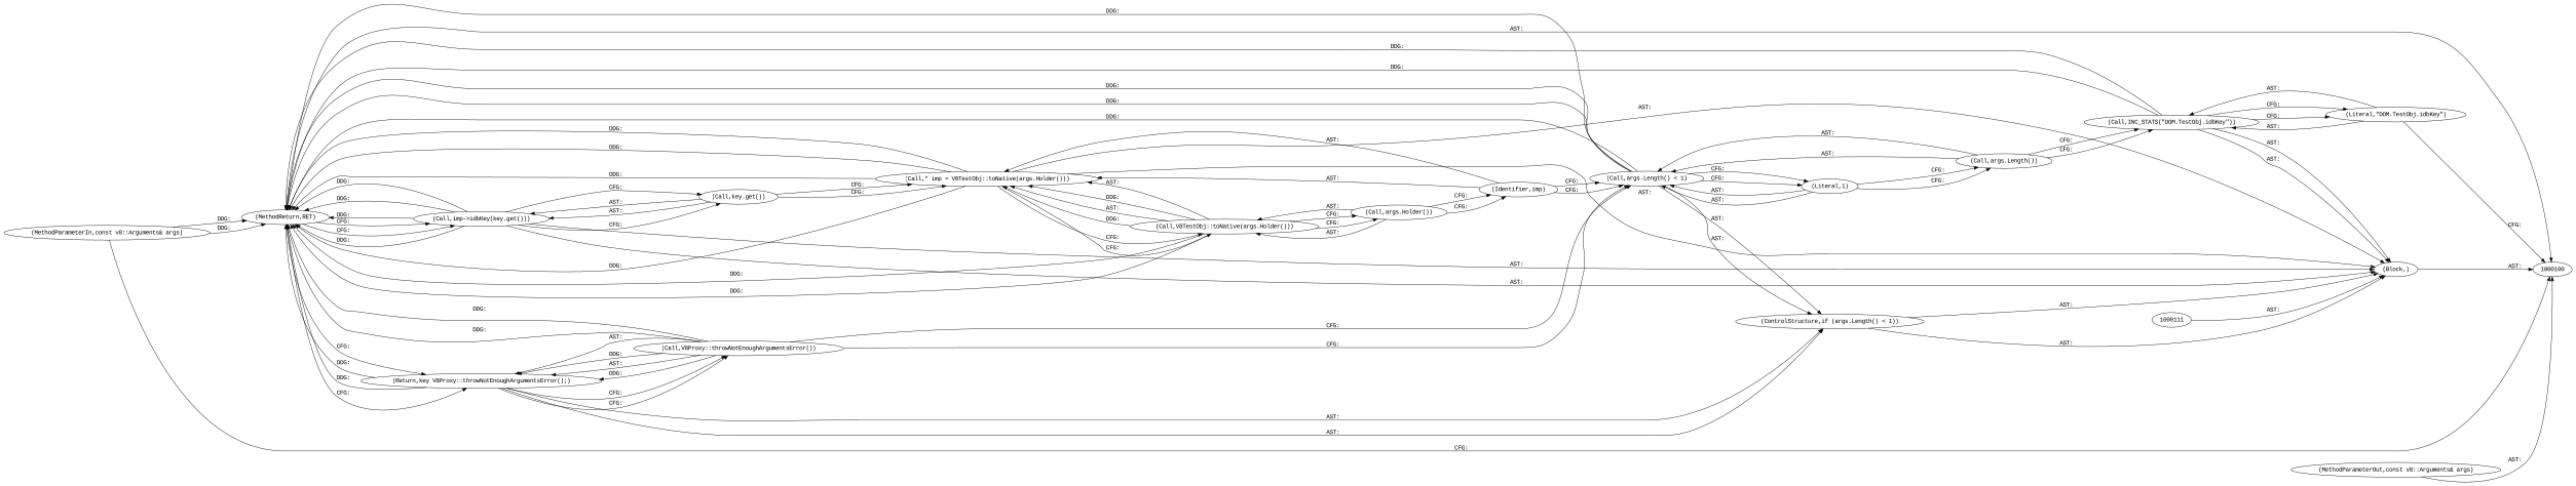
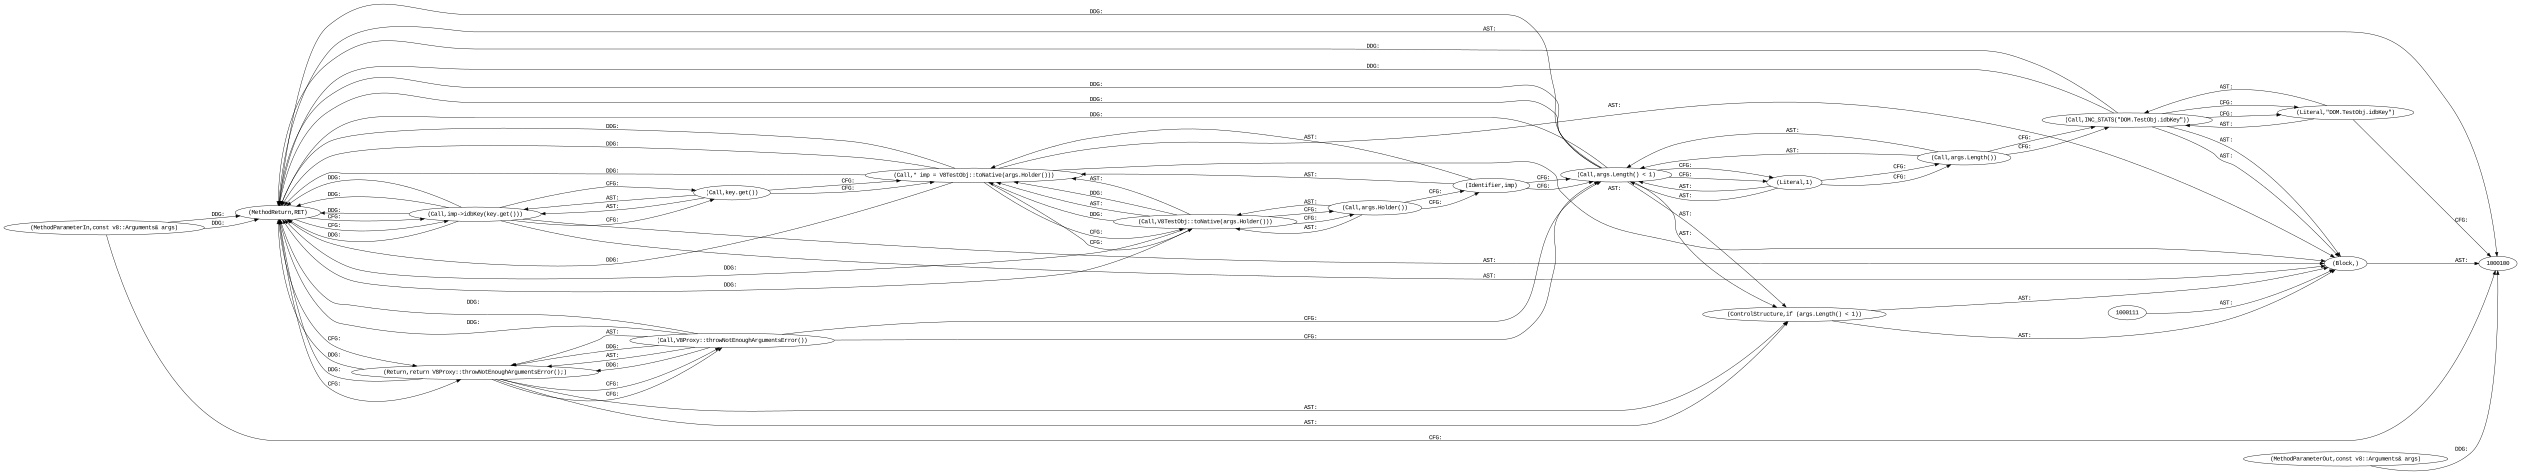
  digraph {
    fontname="Liberation Mono"
    rankdir=LR
    node [fontname="Liberation Mono"]
    edge [fontname="Liberation Mono"]
    n1 [label="(MethodReturn,RET)"]
-   n2 [label="(Return,key V8Proxy::throwNotEnoughArgumentsError();)"]
+   n2 [label="(Return,return V8Proxy::throwNotEnoughArgumentsError();)"]
    n3 [label="(Call,imp->idbKey(key.get()))"]
    1000100
    n5 [label="(ControlStructure,if (args.Length() < 1))"]
    n6 [label="(Call,V8Proxy::throwNotEnoughArgumentsError())"]
    n7 [label="(Block,)"]
    n8 [label="(Call,key.get())"]
    n9 [label="(MethodParameterIn,const v8::Arguments& args)"]
    n10 [label="(MethodParameterOut,const v8::Arguments& args)"]
    n11 [label="(Literal,\"DOM.TestObj.idbKey\")"]
    n12 [label="(Call,INC_STATS(\"DOM.TestObj.idbKey\"))"]
    n13 [label="(Literal,1)"]
    n14 [label="(Call,args.Length() < 1)"]
    n15 [label="(Call,args.Length())"]
    n16 [label="(Call,* imp = V8TestObj::toNative(args.Holder()))"]
    n17 [label="(Call,V8TestObj::toNative(args.Holder()))"]
    n18 [label="(Call,args.Holder())"]
    n19 [label="(Identifier,imp)"]
    1000111
    n1 -> n2 [label="CFG: "]
    n1 -> n2 [label="CFG: "]
    n1 -> n3 [label="CFG: "]
    n1 -> n3 [label="CFG: "]
    n1 -> 1000100 [label="AST: "]
    n2 -> n1 [label="DDG: "]
    n2 -> n1 [label="DDG: "]
    n2 -> n5 [label="AST: "]
    n2 -> n5 [label="AST: "]
    n2 -> n6 [label="CFG: "]
    n2 -> n6 [label="CFG: "]
    n3 -> n1 [label="DDG: "]
    n3 -> n1 [label="DDG: "]
    n3 -> n1 [label="DDG: "]
    n3 -> n1 [label="DDG: "]
    n3 -> n7 [label="AST: "]
    n3 -> n7 [label="AST: "]
    n3 -> n8 [label="CFG: "]
    n3 -> n8 [label="CFG: "]
    n5 -> n7 [label="AST: "]
    n5 -> n7 [label="AST: "]
    n6 -> n1 [label="DDG: "]
    n6 -> n1 [label="DDG: "]
    n6 -> n2 [label="AST: "]
    n6 -> n2 [label="DDG: "]
    n6 -> n2 [label="AST: "]
    n6 -> n2 [label="DDG: "]
    n6 -> n14 [label="CFG: "]
    n6 -> n14 [label="CFG: "]
    n7 -> 1000100 [label="AST: "]
    n8 -> n3 [label="AST: "]
    n8 -> n3 [label="AST: "]
    n8 -> n16 [label="CFG: "]
    n8 -> n16 [label="CFG: "]
    n9 -> n1 [label="DDG: "]
    n9 -> n1 [label="DDG: "]
    n9 -> 1000100 [label="CFG: "]
-   n10 -> 1000100 [label="AST: "]
+   n10 -> 1000100 [label="DDG: "]
    n11 -> 1000100 [label="CFG: "]
    n11 -> n12 [label="AST: "]
    n11 -> n12 [label="AST: "]
    n12 -> n1 [label="DDG: "]
    n12 -> n1 [label="DDG: "]
    n12 -> n7 [label="AST: "]
    n12 -> n7 [label="AST: "]
    n12 -> n11 [label="CFG: "]
    n12 -> n11 [label="CFG: "]
    n13 -> n14 [label="AST: "]
    n13 -> n14 [label="AST: "]
    n13 -> n15 [label="CFG: "]
    n13 -> n15 [label="CFG: "]
    n14 -> n1 [label="DDG: "]
    n14 -> n1 [label="DDG: "]
    n14 -> n1 [label="DDG: "]
    n14 -> n1 [label="DDG: "]
    n14 -> n5 [label="AST: "]
    n14 -> n5 [label="AST: "]
    n14 -> n13 [label="CFG: "]
    n14 -> n13 [label="CFG: "]
    n15 -> n12 [label="CFG: "]
    n15 -> n12 [label="CFG: "]
    n15 -> n14 [label="AST: "]
    n15 -> n14 [label="AST: "]
    n16 -> n1 [label="DDG: "]
    n16 -> n1 [label="DDG: "]
    n16 -> n1 [label="DDG: "]
    n16 -> n1 [label="DDG: "]
    n16 -> n7 [label="AST: "]
    n16 -> n7 [label="AST: "]
    n16 -> n17 [label="CFG: "]
    n16 -> n17 [label="CFG: "]
    n17 -> n1 [label="DDG: "]
    n17 -> n1 [label="DDG: "]
    n17 -> n16 [label="AST: "]
    n17 -> n16 [label="DDG: "]
    n17 -> n16 [label="AST: "]
    n17 -> n16 [label="DDG: "]
    n17 -> n18 [label="CFG: "]
    n17 -> n18 [label="CFG: "]
    n18 -> n17 [label="AST: "]
    n18 -> n17 [label="AST: "]
    n18 -> n19 [label="CFG: "]
    n18 -> n19 [label="CFG: "]
    n19 -> n14 [label="CFG: "]
    n19 -> n14 [label="CFG: "]
    n19 -> n16 [label="AST: "]
    n19 -> n16 [label="AST: "]
    1000111 -> n7 [label="AST: "]
  }
